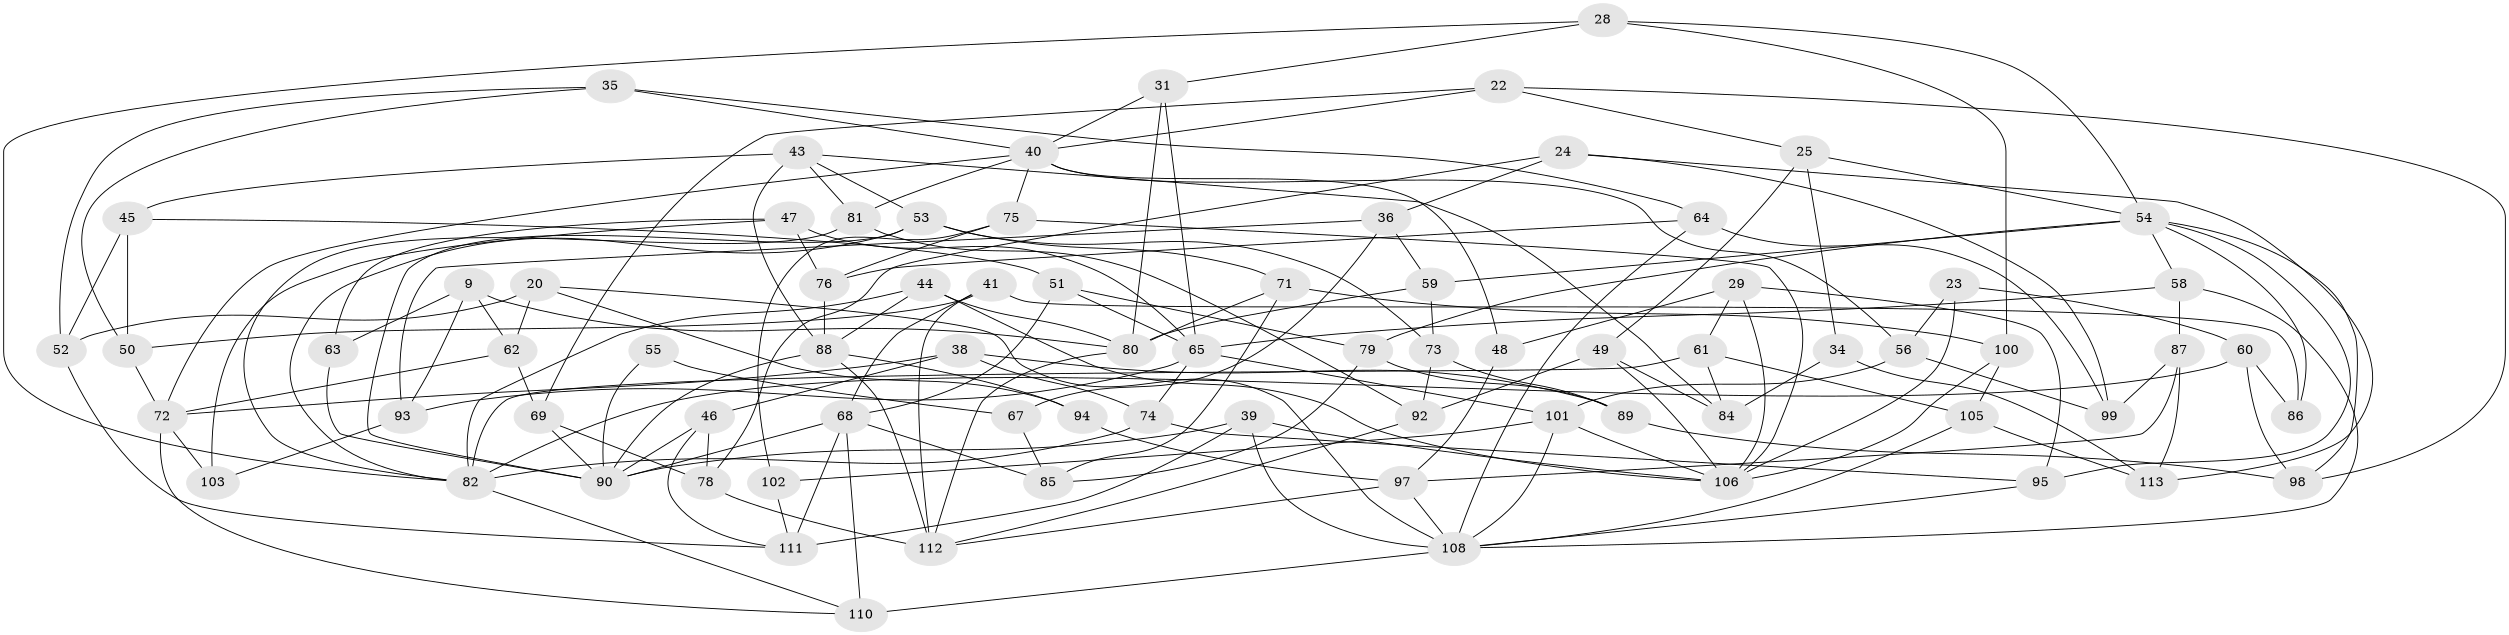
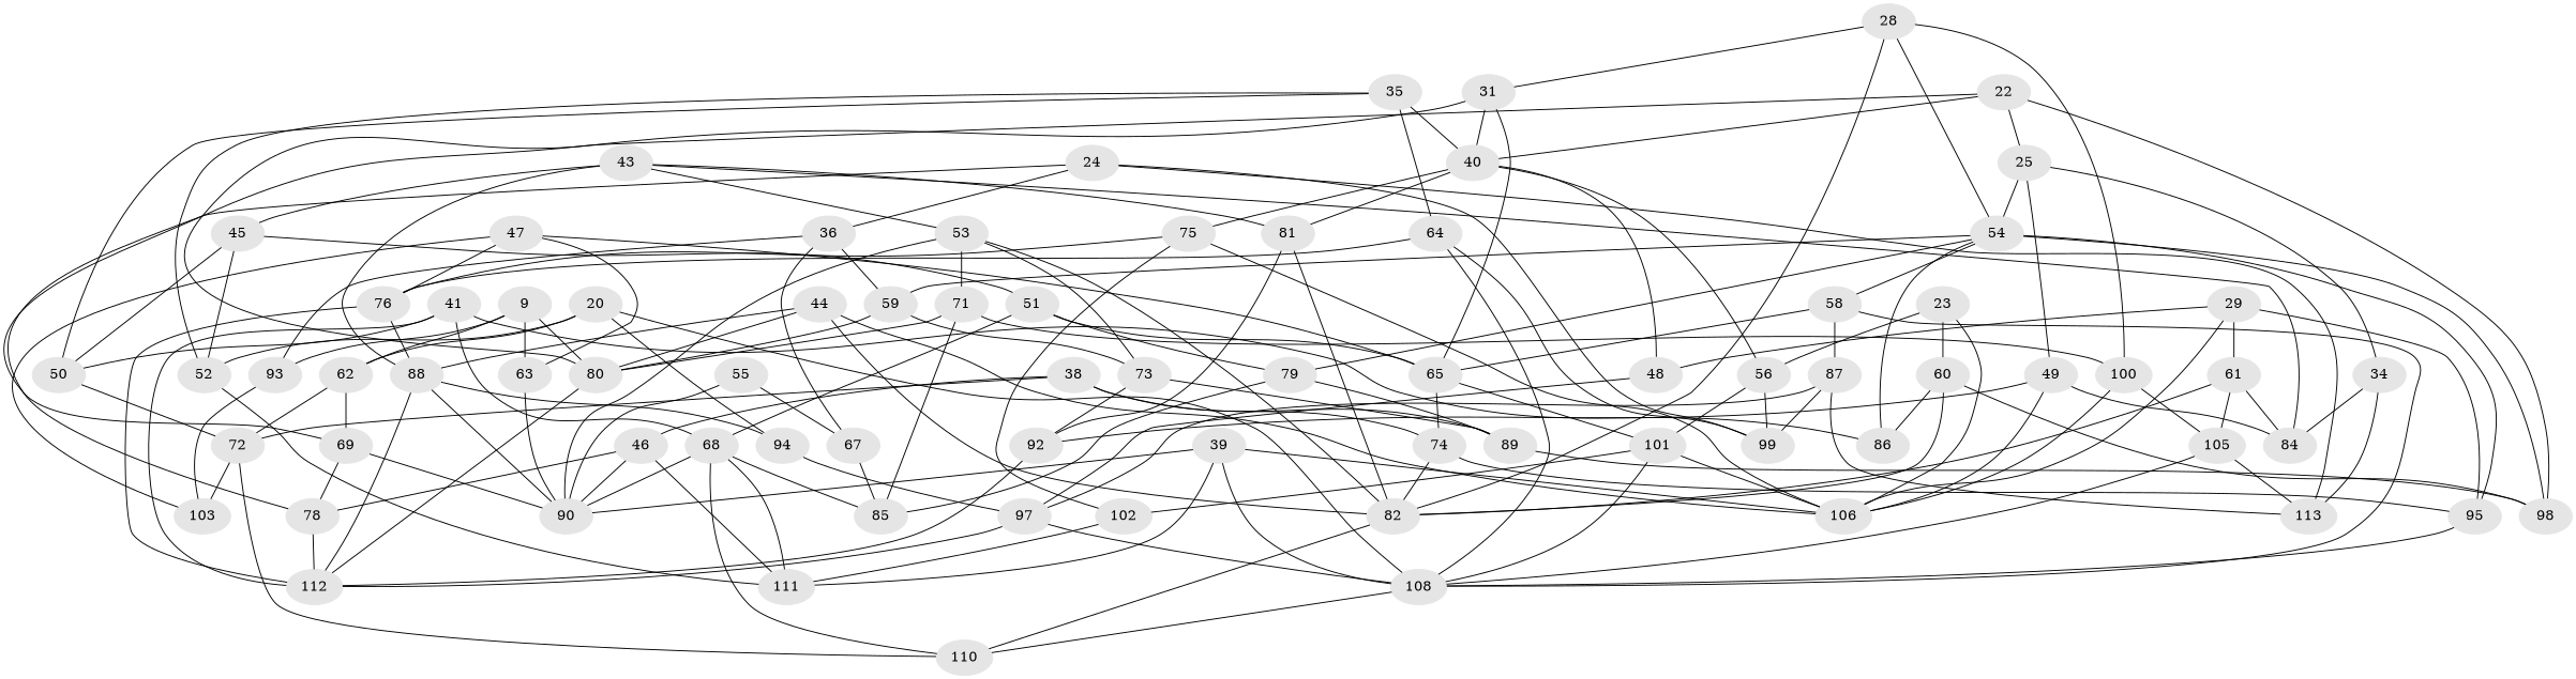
  graph {
    node [color=gray90 style=filled]
    9 [super="+3"]
    62
    63
    80 [super="+19"]
    93
    69
    72 [super="+14"]
    90 [super="+16+57"]
    112 [super="+2+6+107"]
    103
    20
    52
    94
    108 [super="+96"]
    111 [super="+109"]
    97 [super="+1"]
    110 [super="+15"]
    22
    25
    40 [super="+8+26"]
    98
    34
    49
    54 [super="+17"]
    56
    48
    75
    81
    78
    23
    60
    106 [super="+18+91"]
    99
    101 [super="+37"]
    82 [super="+21"]
    86
    24
    36
    113
    59
    67 [super="+32"]
    84
    92
    95
    79
    58
    28
    n48 [label=31]
    100
    65 [super="+5+42"]
    105
    29
    61
    74
    35
    50
    64
    76 [super="+70"]
    73
    85
    38
    46
    89
    39
    102
    41 [super="+30"]
    68 [super="+27"]
    43 [super="+31"]
    45
    88 [super="+12+66"]
    53
    51
    55
    44
    47
    71
    87
    9 -- 62
    9 -- 63
    9 -- 80
    9 -- 93
    62 -- 69
    62 -- 72
    63 -- 90
    80 -- 112
    93 -- 103
    69 -- 90
    69 -- 78
    72 -- 103
    72 -- 110
    20 -- 62
    20 -- 52
    20 -- 94
    20 -- 108
    52 -- 111
    94 -- 97 [weight=2]
    108 -- 110 [weight=2]
    97 -- 112
    97 -- 108
    22 -- 69
    22 -- 25
    22 -- 40
    22 -- 98
    25 -- 34
    25 -- 49
    25 -- 54
-   40 -- 72
    40 -- 56
    40 -- 48
    40 -- 75
    40 -- 81
    34 -- 113
    34 -- 84
    49 -- 106
    49 -- 84
    49 -- 92
    54 -- 98
    54 -- 86
    54 -- 59
    54 -- 95
    54 -- 79
    54 -- 58
    56 -- 99
    56 -- 101
    48 -- 97
    75 -- 106
    75 -- 76
    75 -- 102
    81 -- 82
    81 -- 92
    78 -- 112
    23 -- 56
    23 -- 60
    23 -- 106
    60 -- 98
    60 -- 82
    60 -- 86
    101 -- 108
    101 -- 106
    101 -- 102 [weight=2]
    82 -- 110
    24 -- 78
    24 -- 99
    24 -- 36
    24 -- 113
    36 -- 93
    36 -- 59
    36 -- 67
    59 -- 80
    59 -- 73
    67 -- 85
    92 -- 112
    95 -- 108
    79 -- 85
    79 -- 89
    58 -- 108
    58 -- 65
    58 -- 87
    28 -- 54
    28 -- 82
    28 -- n48
    28 -- 100
    n48 -- 80
    n48 -- 40
    n48 -- 65
    100 -- 106
    100 -- 105
-   65 -- 93
    65 -- 101
    65 -- 74
    105 -- 108
    105 -- 113
    29 -- 48
    29 -- 106
    29 -- 95
    29 -- 61
    61 -- 82
    61 -- 84
    61 -- 105
    74 -- 82
    74 -- 95
    35 -- 52
    35 -- 40
    35 -- 50
    35 -- 64
    50 -- 72
    64 -- 108
    64 -- 99
    64 -- 76
+   76 -- 112 [weight=2]
    76 -- 88
    73 -- 92
    73 -- 89
    38 -- 72
    38 -- 74
    38 -- 46
    38 -- 89
    46 -- 90
    46 -- 111
    46 -- 78
    89 -- 98
    39 -- 90
    39 -- 108
    39 -- 111
    39 -- 106
    102 -- 111
    41 -- 112 [weight=3]
    41 -- 86
    41 -- 50
    41 -- 68
    68 -- 90
    68 -- 111 [weight=2]
    68 -- 110 [weight=2]
    68 -- 85
    43 -- 81
    43 -- 84
    43 -- 45
    43 -- 88 [weight=2]
    43 -- 53
    45 -- 52
    45 -- 50
    45 -- 51
    88 -- 90 [weight=2]
    88 -- 112
    88 -- 94
    53 -- 90
    53 -- 82
    53 -- 73
    53 -- 71
    51 -- 79
    51 -- 65
    51 -- 68
    55 -- 90
    55 -- 67 [weight=2]
    44 -- 80
    44 -- 106
    44 -- 82
    44 -- 88
    47 -- 63
    47 -- 103
    47 -- 65
    47 -- 76
    71 -- 80
    71 -- 100
    71 -- 85
    87 -- 97
    87 -- 99
    87 -- 113
  }
